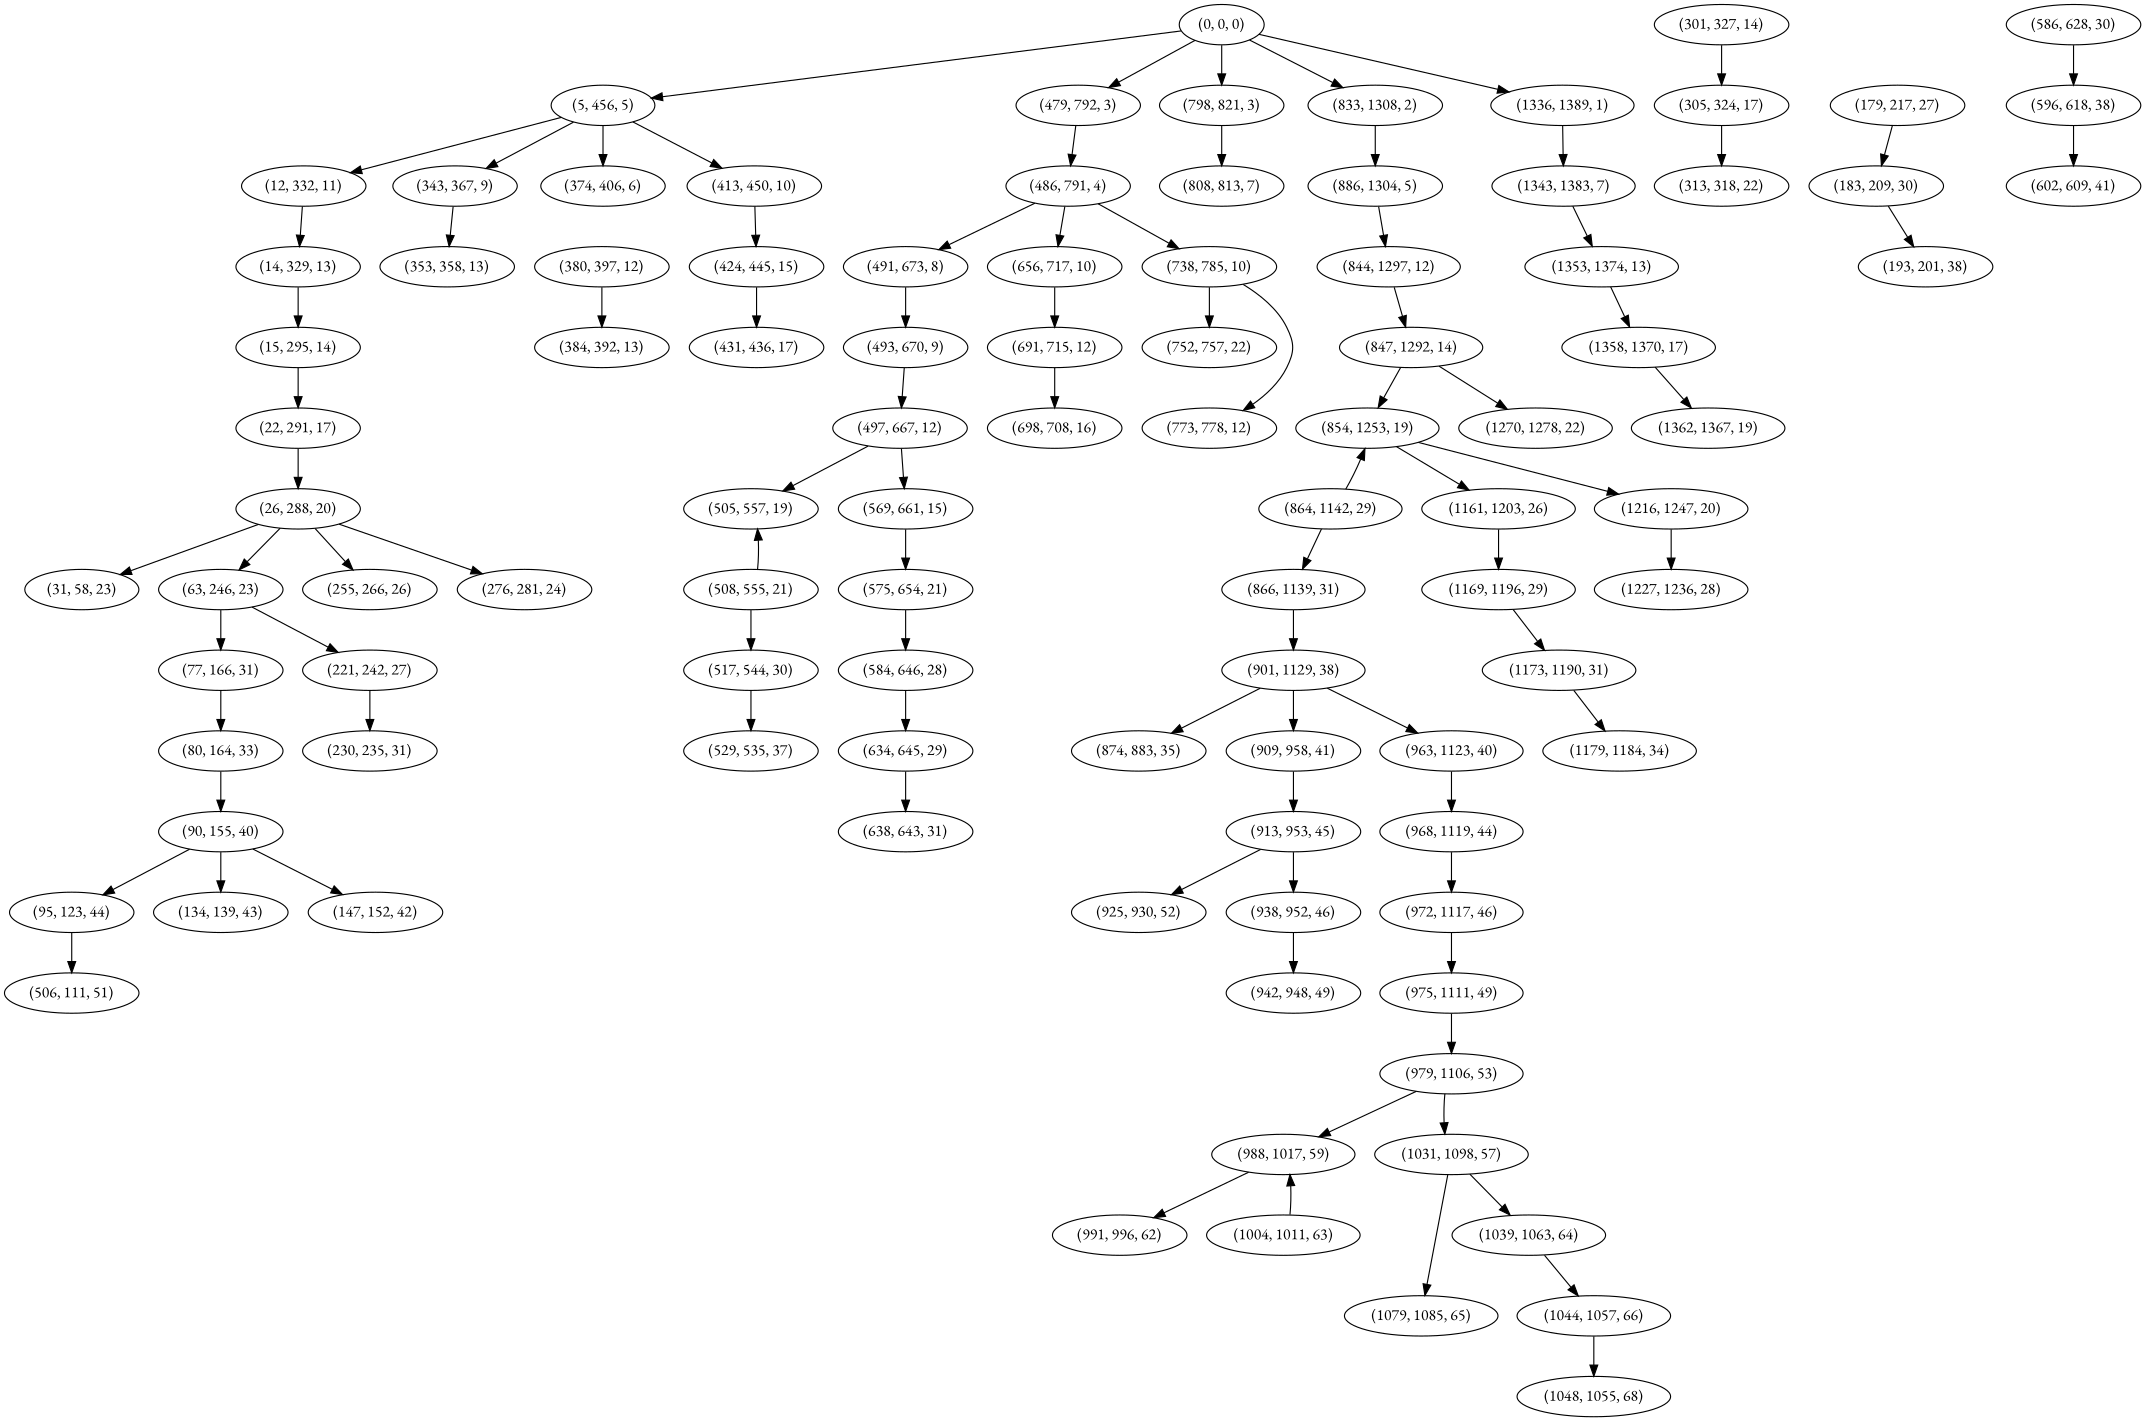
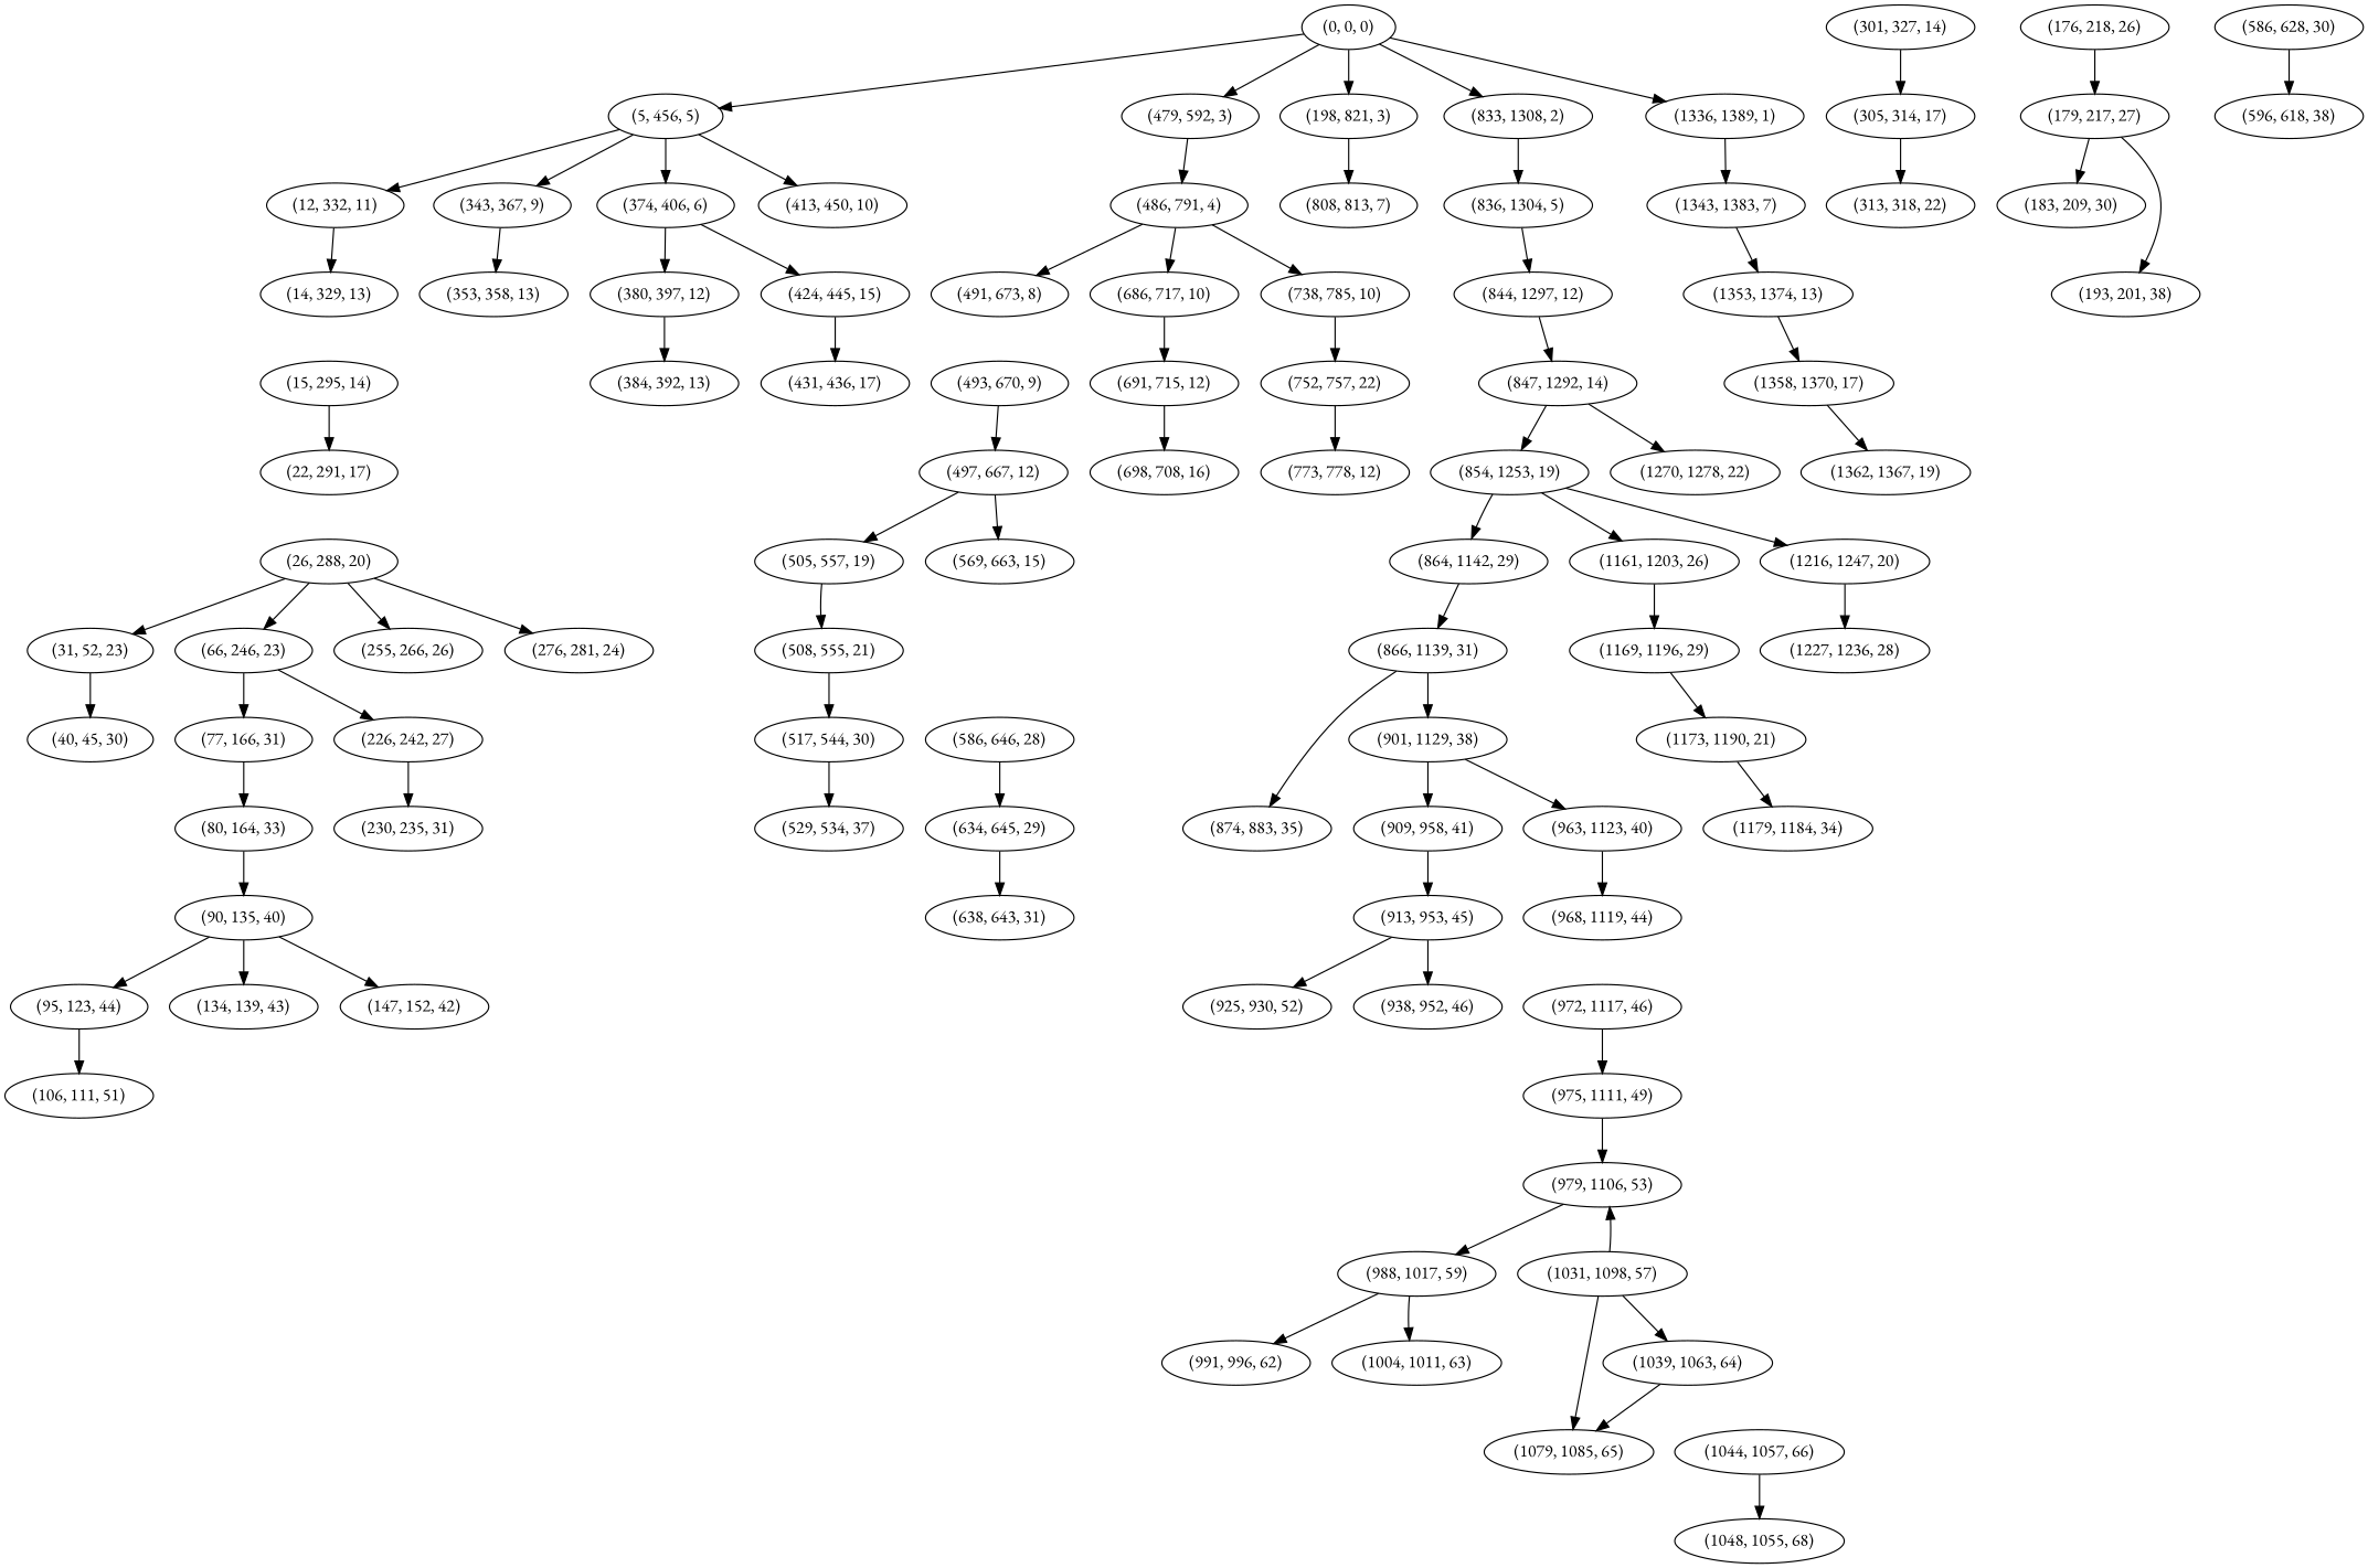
  digraph {
    fontname="EB Garamond"
    node [fontname="EB Garamond"]
    edge [fontname="EB Garamond"]
    "(0, 0, 0)"
    "(5, 456, 5)"
-   "(479, 792, 3)"
-   "(798, 821, 3)"
+   "(479, 792, 3)" [label="(479, 592, 3)"]
+   "(798, 821, 3)" [label="(198, 821, 3)"]
    "(833, 1308, 2)"
    "(1336, 1389, 1)"
    "(12, 332, 11)"
    "(343, 367, 9)"
    "(374, 406, 6)"
    "(413, 450, 10)"
    "(486, 791, 4)"
    "(808, 813, 7)"
-   "(836, 1304, 5)" [label="(886, 1304, 5)"]
+   "(836, 1304, 5)"
    "(1343, 1383, 7)"
    "(14, 329, 13)"
    "(353, 358, 13)"
    "(380, 397, 12)"
    "(424, 445, 15)"
    "(15, 295, 14)"
    "(22, 291, 17)"
    "(301, 327, 14)"
-   "(305, 324, 17)"
+   "(305, 324, 17)" [label="(305, 314, 17)"]
    "(26, 288, 20)"
-   "(31, 52, 23)" [label="(31, 58, 23)"]
-   "(63, 246, 23)"
+   "(31, 52, 23)"
+   "(63, 246, 23)" [label="(66, 246, 23)"]
    "(255, 266, 26)"
    "(276, 281, 24)"
+   "(40, 45, 30)"
    "(77, 166, 31)"
-   "(226, 242, 27)" [label="(221, 242, 27)"]
+   "(226, 242, 27)"
    "(80, 164, 33)"
+   "(176, 218, 26)"
    "(179, 217, 27)"
    "(230, 235, 31)"
-   "(90, 155, 40)"
+   "(90, 155, 40)" [label="(90, 135, 40)"]
    "(95, 123, 44)"
    "(134, 139, 43)"
    "(147, 152, 42)"
-   "(106, 111, 51)" [label="(506, 111, 51)"]
+   "(106, 111, 51)"
    "(183, 209, 30)"
    "(193, 201, 38)"
    "(313, 318, 22)"
    "(384, 392, 13)"
    "(431, 436, 17)"
    "(491, 673, 8)"
-   "(686, 717, 10)" [label="(656, 717, 10)"]
+   "(686, 717, 10)"
    "(738, 785, 10)"
    "(493, 670, 9)"
    "(691, 715, 12)"
    "(752, 757, 22)"
    "(773, 778, 12)"
    "(497, 667, 12)"
    "(505, 557, 19)"
-   "(569, 661, 15)"
+   "(569, 661, 15)" [label="(569, 663, 15)"]
    "(508, 555, 21)"
-   "(575, 654, 21)"
    "(517, 544, 30)"
-   "(529, 535, 37)"
-   "(584, 646, 28)"
+   "(529, 535, 37)" [label="(529, 534, 37)"]
+   "(584, 646, 28)" [label="(586, 646, 28)"]
    "(634, 645, 29)"
    "(586, 628, 30)"
    "(596, 618, 38)"
    "(638, 643, 31)"
-   "(602, 609, 41)"
    "(698, 708, 16)"
    "(844, 1297, 12)"
    "(847, 1292, 14)"
    "(854, 1253, 19)"
    "(1270, 1278, 22)"
    "(864, 1142, 29)"
    "(1161, 1203, 26)"
    "(1216, 1247, 20)"
    "(866, 1139, 31)"
    "(1169, 1196, 29)"
    "(1227, 1236, 28)"
    "(874, 883, 35)"
    "(901, 1129, 38)"
    "(909, 958, 41)"
    "(963, 1123, 40)"
    "(913, 953, 45)"
    "(968, 1119, 44)"
    "(925, 930, 52)"
    "(938, 952, 46)"
-   "(942, 948, 49)"
    "(972, 1117, 46)"
    "(975, 1111, 49)"
    "(979, 1106, 53)"
    "(988, 1017, 59)"
    "(1031, 1098, 57)"
    "(991, 996, 62)"
    "(1004, 1011, 63)"
    "(1039, 1063, 64)"
    "(1079, 1085, 65)"
    "(1044, 1057, 66)"
    "(1048, 1055, 68)"
-   "(1173, 1190, 31)"
+   "(1173, 1190, 31)" [label="(1173, 1190, 21)"]
    "(1179, 1184, 34)"
    "(1353, 1374, 13)"
    "(1358, 1370, 17)"
    "(1362, 1367, 19)"
    "(0, 0, 0)" -> "(5, 456, 5)"
    "(0, 0, 0)" -> "(479, 792, 3)"
    "(0, 0, 0)" -> "(798, 821, 3)"
    "(0, 0, 0)" -> "(833, 1308, 2)"
    "(0, 0, 0)" -> "(1336, 1389, 1)"
    "(5, 456, 5)" -> "(12, 332, 11)"
    "(5, 456, 5)" -> "(343, 367, 9)"
    "(5, 456, 5)" -> "(374, 406, 6)"
    "(5, 456, 5)" -> "(413, 450, 10)"
    "(479, 792, 3)" -> "(486, 791, 4)"
    "(798, 821, 3)" -> "(808, 813, 7)"
    "(833, 1308, 2)" -> "(836, 1304, 5)"
    "(1336, 1389, 1)" -> "(1343, 1383, 7)"
    "(12, 332, 11)" -> "(14, 329, 13)"
    "(343, 367, 9)" -> "(353, 358, 13)"
-   "(413, 450, 10)" -> "(424, 445, 15)"
+   "(374, 406, 6)" -> "(380, 397, 12)"
+   "(374, 406, 6)" -> "(424, 445, 15)"
    "(486, 791, 4)" -> "(491, 673, 8)"
    "(486, 791, 4)" -> "(686, 717, 10)"
    "(486, 791, 4)" -> "(738, 785, 10)"
    "(836, 1304, 5)" -> "(844, 1297, 12)"
    "(1343, 1383, 7)" -> "(1353, 1374, 13)"
-   "(14, 329, 13)" -> "(15, 295, 14)"
    "(380, 397, 12)" -> "(384, 392, 13)"
    "(424, 445, 15)" -> "(431, 436, 17)"
    "(15, 295, 14)" -> "(22, 291, 17)"
-   "(22, 291, 17)" -> "(26, 288, 20)"
    "(301, 327, 14)" -> "(305, 324, 17)"
    "(305, 324, 17)" -> "(313, 318, 22)"
    "(26, 288, 20)" -> "(31, 52, 23)"
    "(26, 288, 20)" -> "(63, 246, 23)"
    "(26, 288, 20)" -> "(255, 266, 26)"
    "(26, 288, 20)" -> "(276, 281, 24)"
+   "(31, 52, 23)" -> "(40, 45, 30)"
    "(63, 246, 23)" -> "(77, 166, 31)"
    "(63, 246, 23)" -> "(226, 242, 27)"
    "(77, 166, 31)" -> "(80, 164, 33)"
    "(226, 242, 27)" -> "(230, 235, 31)"
    "(80, 164, 33)" -> "(90, 155, 40)"
+   "(176, 218, 26)" -> "(179, 217, 27)"
    "(179, 217, 27)" -> "(183, 209, 30)"
    "(90, 155, 40)" -> "(95, 123, 44)"
    "(90, 155, 40)" -> "(134, 139, 43)"
    "(90, 155, 40)" -> "(147, 152, 42)"
    "(95, 123, 44)" -> "(106, 111, 51)"
-   "(183, 209, 30)" -> "(193, 201, 38)"
-   "(491, 673, 8)" -> "(493, 670, 9)"
+   "(179, 217, 27)" -> "(193, 201, 38)"
    "(686, 717, 10)" -> "(691, 715, 12)"
    "(738, 785, 10)" -> "(752, 757, 22)"
-   "(738, 785, 10)" -> "(773, 778, 12)"
+   "(752, 757, 22)" -> "(773, 778, 12)"
    "(493, 670, 9)" -> "(497, 667, 12)"
    "(691, 715, 12)" -> "(698, 708, 16)"
    "(497, 667, 12)" -> "(505, 557, 19)"
    "(497, 667, 12)" -> "(569, 661, 15)"
-   "(508, 555, 21)" -> "(505, 557, 19)"
-   "(569, 661, 15)" -> "(575, 654, 21)"
+   "(505, 557, 19)" -> "(508, 555, 21)"
    "(508, 555, 21)" -> "(517, 544, 30)"
-   "(575, 654, 21)" -> "(584, 646, 28)"
    "(517, 544, 30)" -> "(529, 535, 37)"
    "(584, 646, 28)" -> "(634, 645, 29)"
    "(634, 645, 29)" -> "(638, 643, 31)"
    "(586, 628, 30)" -> "(596, 618, 38)"
-   "(596, 618, 38)" -> "(602, 609, 41)"
    "(844, 1297, 12)" -> "(847, 1292, 14)"
    "(847, 1292, 14)" -> "(854, 1253, 19)"
    "(847, 1292, 14)" -> "(1270, 1278, 22)"
-   "(864, 1142, 29)" -> "(854, 1253, 19)"
+   "(854, 1253, 19)" -> "(864, 1142, 29)"
    "(854, 1253, 19)" -> "(1161, 1203, 26)"
    "(854, 1253, 19)" -> "(1216, 1247, 20)"
    "(864, 1142, 29)" -> "(866, 1139, 31)"
    "(1161, 1203, 26)" -> "(1169, 1196, 29)"
    "(1216, 1247, 20)" -> "(1227, 1236, 28)"
-   "(901, 1129, 38)" -> "(874, 883, 35)"
+   "(866, 1139, 31)" -> "(874, 883, 35)"
    "(866, 1139, 31)" -> "(901, 1129, 38)"
    "(1169, 1196, 29)" -> "(1173, 1190, 31)"
    "(901, 1129, 38)" -> "(909, 958, 41)"
    "(901, 1129, 38)" -> "(963, 1123, 40)"
    "(909, 958, 41)" -> "(913, 953, 45)"
    "(963, 1123, 40)" -> "(968, 1119, 44)"
    "(913, 953, 45)" -> "(925, 930, 52)"
    "(913, 953, 45)" -> "(938, 952, 46)"
-   "(968, 1119, 44)" -> "(972, 1117, 46)"
-   "(938, 952, 46)" -> "(942, 948, 49)"
    "(972, 1117, 46)" -> "(975, 1111, 49)"
    "(975, 1111, 49)" -> "(979, 1106, 53)"
    "(979, 1106, 53)" -> "(988, 1017, 59)"
-   "(979, 1106, 53)" -> "(1031, 1098, 57)"
+   "(1031, 1098, 57)" -> "(979, 1106, 53)"
    "(988, 1017, 59)" -> "(991, 996, 62)"
-   "(1004, 1011, 63)" -> "(988, 1017, 59)"
+   "(988, 1017, 59)" -> "(1004, 1011, 63)"
    "(1031, 1098, 57)" -> "(1039, 1063, 64)"
    "(1031, 1098, 57)" -> "(1079, 1085, 65)"
-   "(1039, 1063, 64)" -> "(1044, 1057, 66)"
+   "(1039, 1063, 64)" -> "(1079, 1085, 65)"
    "(1044, 1057, 66)" -> "(1048, 1055, 68)"
    "(1173, 1190, 31)" -> "(1179, 1184, 34)"
    "(1353, 1374, 13)" -> "(1358, 1370, 17)"
    "(1358, 1370, 17)" -> "(1362, 1367, 19)"
  }
